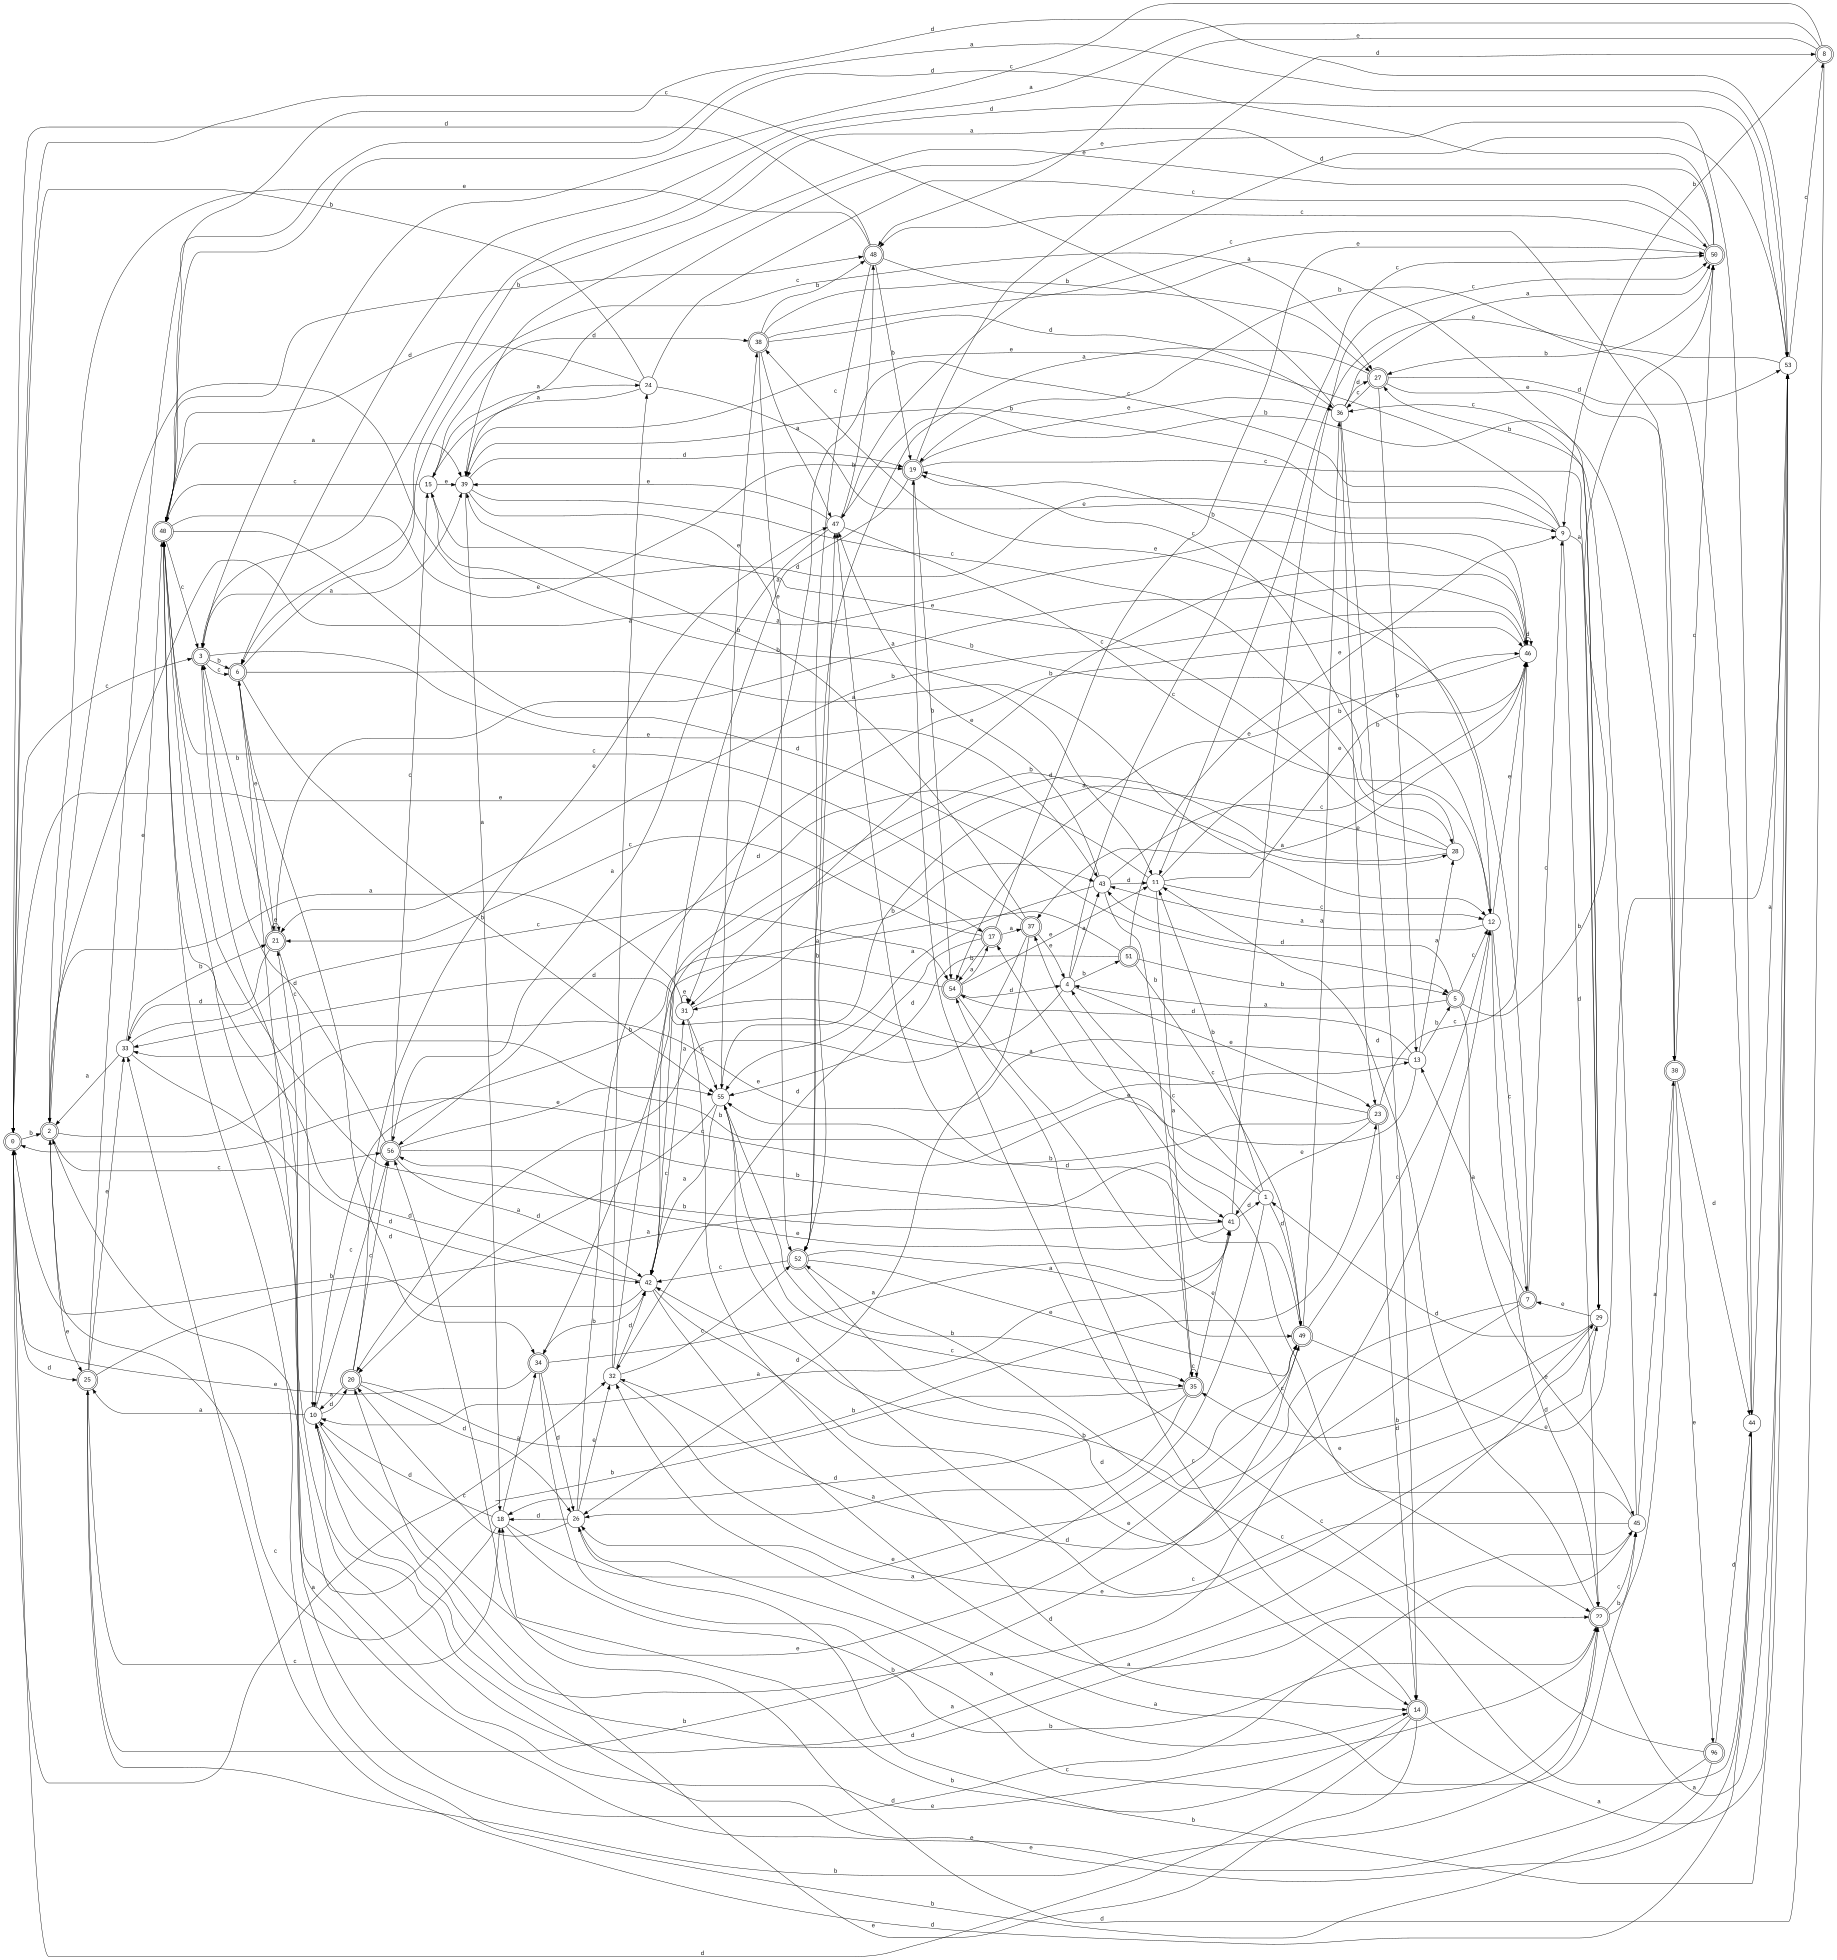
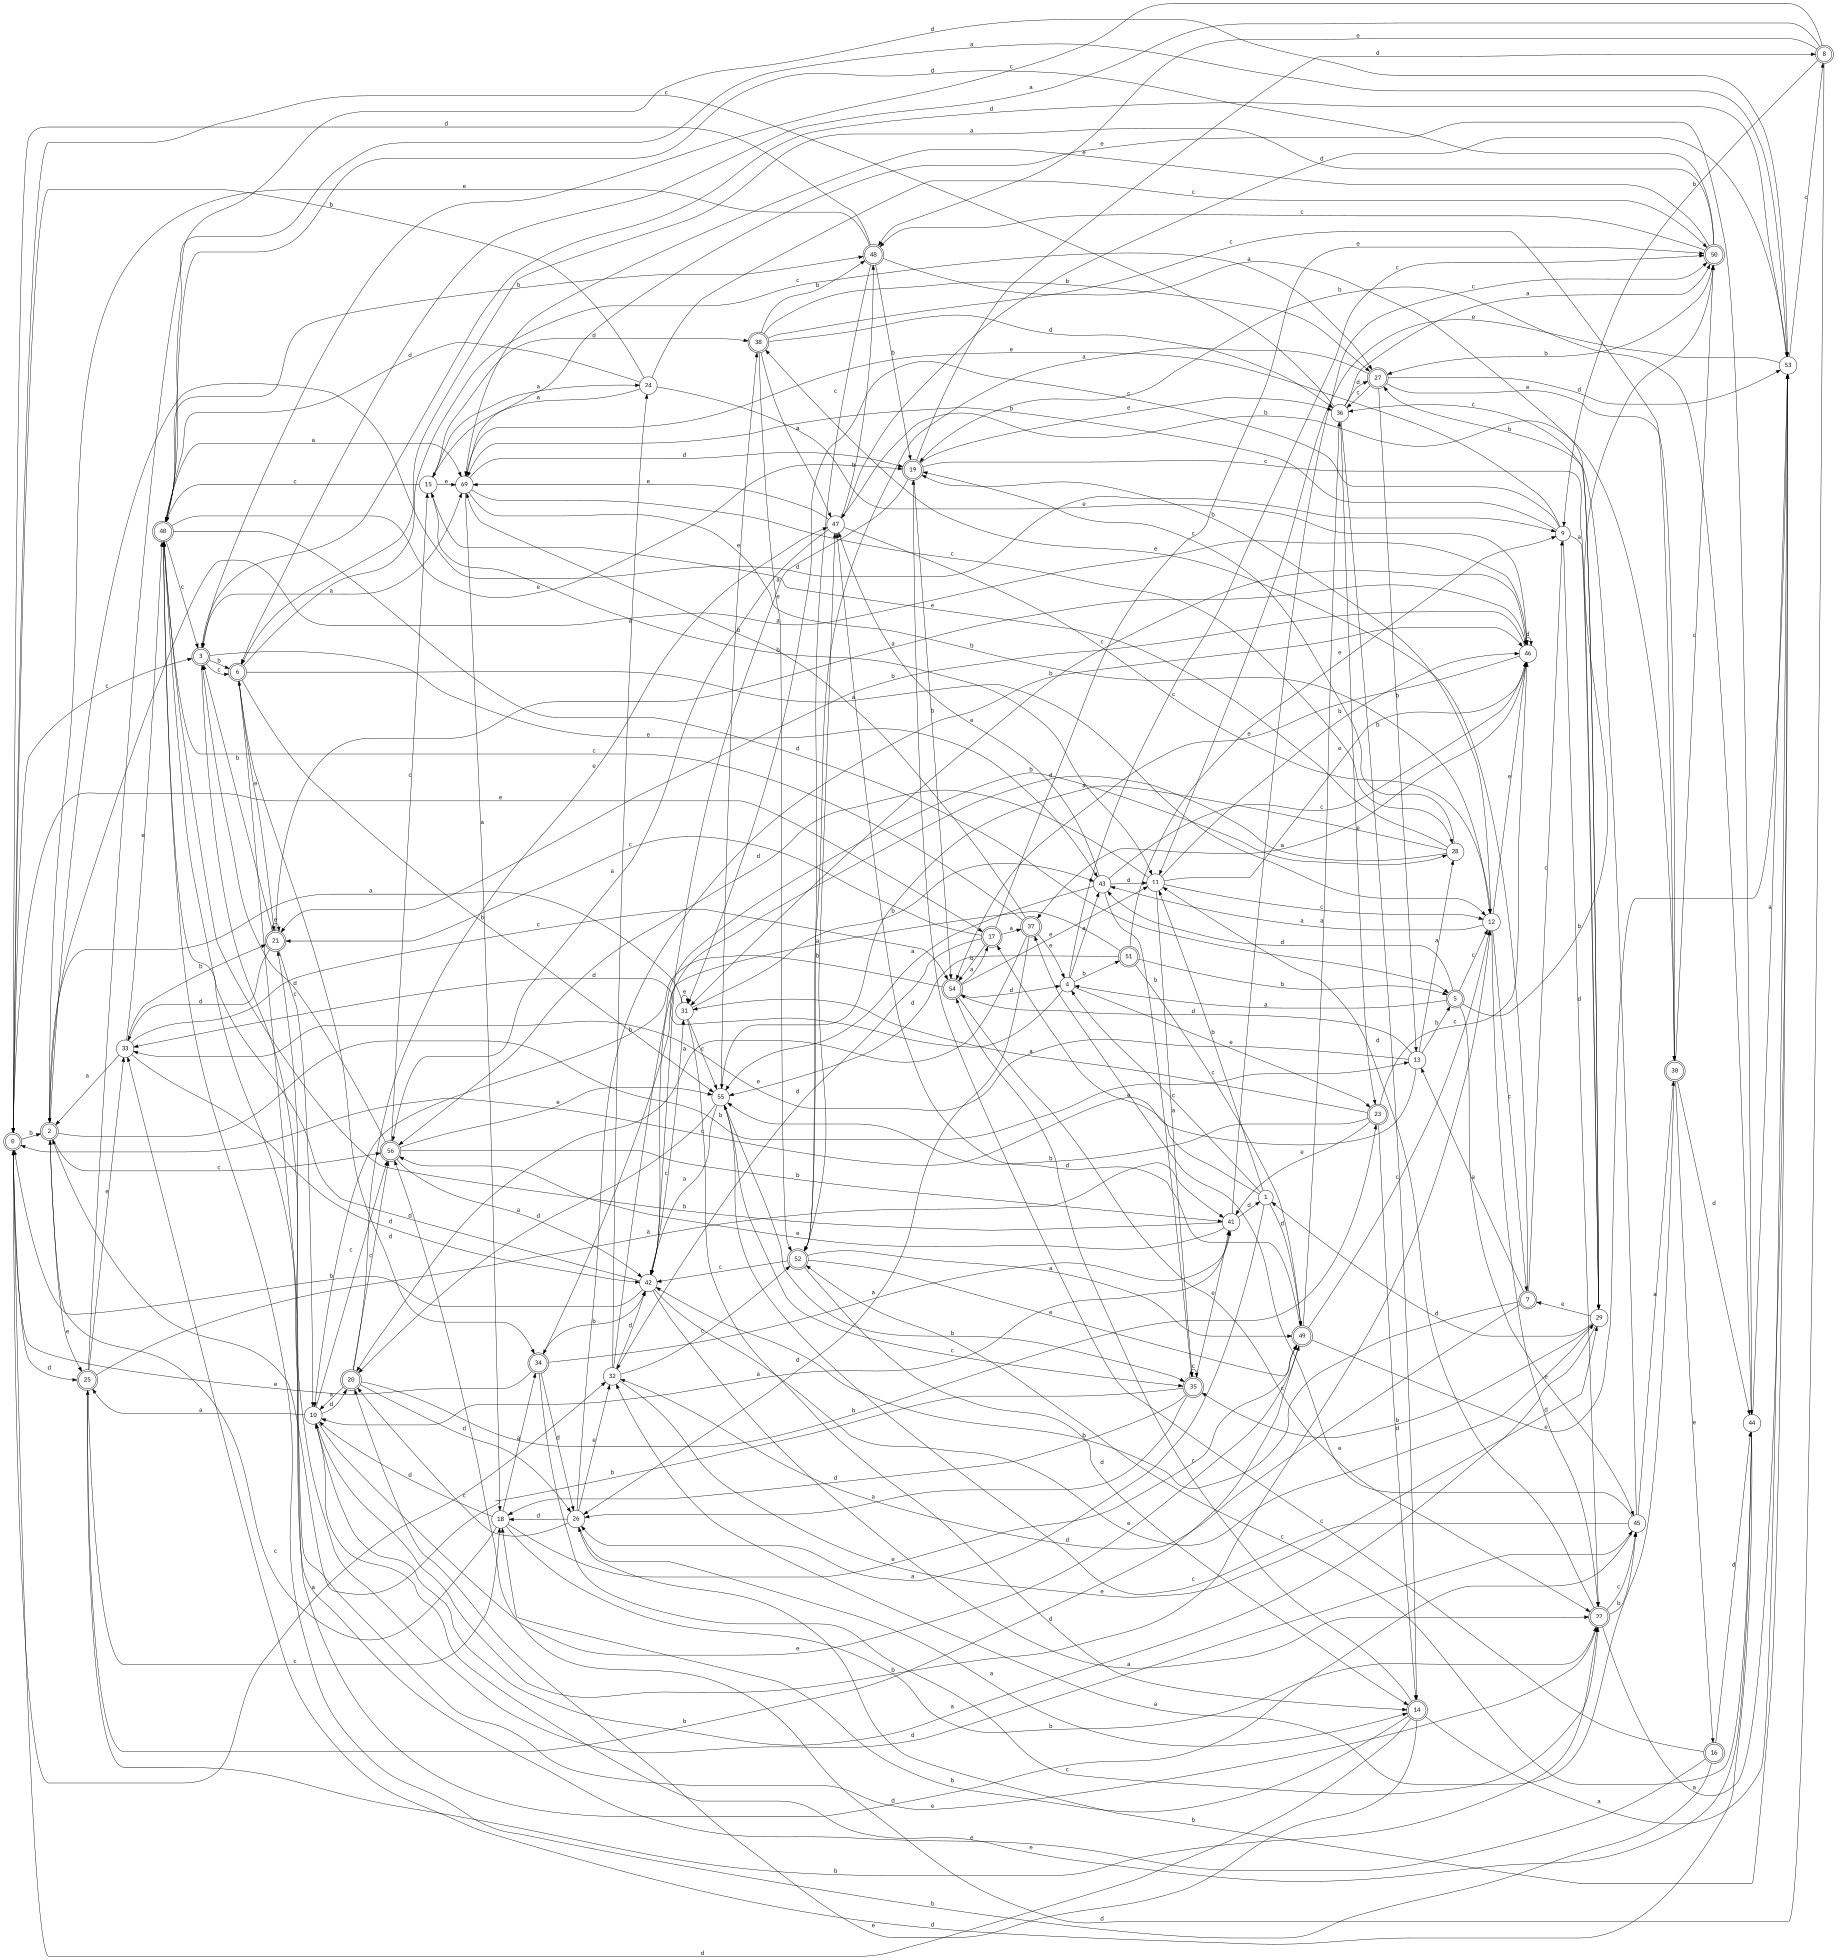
  digraph {
    fontname="IBM Plex Mono"
    rankdir=LR
    node [color=black fillcolor=white fontname="IBM Plex Mono" shape=doublecircle style="rounded,filled"]
    edge [fontname="IBM Plex Mono"]
    n1 [label=0]
    n2 [label=2]
    n3 [label=3]
    n4 [label=17]
    n5 [label=25]
    n6 [label=32 shape=circle style=filled]
    n7 [label=9 shape=circle style=filled]
    n8 [label=13 shape=circle style=filled]
    n9 [label=46 shape=circle style=filled]
    n10 [label=56]
    n11 [label=6]
-   n12 [label=39 shape=circle style=filled]
+   n12 [label=69 shape=circle style=filled]
    n13 [label=43 shape=circle style=filled]
    n14 [label=45 shape=circle style=filled]
    n15 [label=50]
    n16 [label=21]
    n17 [label=54]
    n18 [label=37]
    n19 [label=33 shape=circle style=filled]
    n20 [label=22 style=filled]
    n21 [label=18 shape=circle style=filled]
    n22 [label=53 shape=circle style=filled]
    n23 [label=41 shape=circle style=filled]
    n24 [label=42 shape=circle style=filled]
    n25 [label=29 shape=circle style=filled]
    n26 [label=28 shape=circle style=filled]
    n27 [label=24 shape=circle style=filled]
    n28 [label=52]
    n29 [label=1 shape=circle style=filled]
    n30 [label=4 shape=circle style=filled]
    n31 [label=11 shape=circle style=filled]
    n32 [label=26 shape=circle style=filled]
    n33 [label=49]
    n34 [label=23]
    n35 [label=51]
    n36 [label=12 shape=circle style=filled]
    n37 [label=35]
    n38 [label=20]
    n39 [label=14]
    n40 [label=36 shape=circle style=filled]
    n41 [label=47 shape=circle style=filled]
    n42 [label=31 shape=circle style=filled]
    n43 [label=5]
    n44 [label=55 shape=circle style=filled]
    n45 [label=15 shape=circle style=filled]
    n46 [label=27]
    n47 [label=34]
    n48 [label=19]
    n49 [label=44 shape=circle style=filled]
    n50 [label=40]
    n51 [label=30]
    n52 [label=48]
    n53 [label=7]
    n54 [label=10 shape=circle style=filled]
    n55 [label=38]
    n56 [label=8]
-   n57 [label=96]
+   n57 [label=16]
    n1 -> n2 [label=b]
    n1 -> n3 [label=c]
    n1 -> n4 [label=e]
    n1 -> n5 [label=d]
    n1 -> n6 [label=a]
    n2 -> n5 [label=e]
    n2 -> n7 [label=d]
    n2 -> n8 [label=b]
    n2 -> n9 [label=a]
    n2 -> n10 [label=c]
    n3 -> n11 [label=b]
    n3 -> n11 [label=c]
    n3 -> n12 [label=a]
    n3 -> n13 [label=e]
    n3 -> n14 [label=d]
    n4 -> n6 [label=d]
    n4 -> n15 [label=e]
    n4 -> n16 [label=c]
    n4 -> n17 [label=b]
    n4 -> n18 [label=a]
    n5 -> n19 [label=e]
    n5 -> n20 [label=b]
    n5 -> n21 [label=c]
    n5 -> n22 [label=d]
    n5 -> n23 [label=a]
    n6 -> n24 [label=d]
    n6 -> n25 [label=e]
    n6 -> n26 [label=b]
    n6 -> n27 [label=a]
    n6 -> n28 [label=c]
    n7 -> n12 [label=b]
    n7 -> n12 [label=e]
    n7 -> n20 [label=d]
    n7 -> n25 [label=a]
    n7 -> n42 [label=c]
    n8 -> n1 [label=c]
    n8 -> n17 [label=d]
    n8 -> n19 [label=e]
    n8 -> n26 [label=a]
    n8 -> n43 [label=b]
    n9 -> n9 [label=d]
    n9 -> n16 [label=b]
    n9 -> n17 [label=e]
    n9 -> n18 [label=a]
    n9 -> n42 [label=c]
    n10 -> n3 [label=d]
    n10 -> n23 [label=b]
    n10 -> n24 [label=a]
    n10 -> n44 [label=e]
    n10 -> n45 [label=c]
    n11 -> n16 [label=e]
    n11 -> n36 [label=a]
    n11 -> n44 [label=b]
    n11 -> n46 [label=c]
    n11 -> n47 [label=d]
    n12 -> n21 [label=a]
    n12 -> n26 [label=c]
    n12 -> n36 [label=b]
    n12 -> n48 [label=d]
    n12 -> n49 [label=e]
    n13 -> n9 [label=c]
    n13 -> n31 [label=d]
    n13 -> n37 [label=b]
    n13 -> n41 [label=e]
    n13 -> n44 [label=a]
    n14 -> n18 [label=e]
    n14 -> n44 [label=c]
    n14 -> n46 [label=b]
    n14 -> n50 [label=d]
    n14 -> n51 [label=a]
    n15 -> n11 [label=a]
    n15 -> n12 [label=e]
    n15 -> n46 [label=b]
    n15 -> n50 [label=d]
    n15 -> n52 [label=c]
    n16 -> n3 [label=b]
    n16 -> n9 [label=a]
    n16 -> n16 [label=e]
    n16 -> n19 [label=d]
    n16 -> n54 [label=c]
    n17 -> n4 [label=a]
    n17 -> n20 [label=c]
    n17 -> n30 [label=d]
    n17 -> n31 [label=e]
    n17 -> n54 [label=b]
    n18 -> n12 [label=b]
    n18 -> n30 [label=e]
    n18 -> n32 [label=d]
    n18 -> n38 [label=a]
    n18 -> n50 [label=c]
    n19 -> n2 [label=a]
    n19 -> n16 [label=b]
    n19 -> n17 [label=c]
    n19 -> n24 [label=d]
    n19 -> n50 [label=e]
    n20 -> n14 [label=b]
    n20 -> n14 [label=c]
    n20 -> n16 [label=e]
    n20 -> n22 [label=a]
    n20 -> n31 [label=d]
    n21 -> n2 [label=c]
    n21 -> n20 [label=b]
    n21 -> n33 [label=e]
    n21 -> n47 [label=a]
    n21 -> n54 [label=d]
    n22 -> n3 [label=d]
    n22 -> n31 [label=e]
    n22 -> n32 [label=b]
    n22 -> n50 [label=a]
    n22 -> n56 [label=c]
    n23 -> n10 [label=e]
    n23 -> n15 [label=c]
    n23 -> n29 [label=d]
    n23 -> n50 [label=b]
    n23 -> n54 [label=a]
    n24 -> n1 [label=b]
    n24 -> n20 [label=a]
    n24 -> n25 [label=e]
    n24 -> n42 [label=c]
    n24 -> n50 [label=d]
    n25 -> n29 [label=d]
    n25 -> n37 [label=b]
    n25 -> n40 [label=c]
    n25 -> n53 [label=e]
    n25 -> n54 [label=a]
    n26 -> n24 [label=d]
    n26 -> n44 [label=a]
    n26 -> n45 [label=e]
    n26 -> n48 [label=c]
    n27 -> n1 [label=b]
    n27 -> n9 [label=e]
    n27 -> n15 [label=c]
    n27 -> n45 [label=a]
    n27 -> n50 [label=d]
    n28 -> n24 [label=c]
    n28 -> n33 [label=a]
    n28 -> n33 [label=e]
    n28 -> n39 [label=d]
    n28 -> n41 [label=b]
    n29 -> n4 [label=e]
    n29 -> n30 [label=c]
    n29 -> n31 [label=b]
    n29 -> n32 [label=a]
    n29 -> n33 [label=d]
    n30 -> n13 [label=a]
    n30 -> n15 [label=c]
    n30 -> n19 [label=d]
    n30 -> n34 [label=e]
    n30 -> n35 [label=b]
    n31 -> n9 [label=b]
    n31 -> n9 [label=e]
    n31 -> n10 [label=d]
    n31 -> n36 [label=c]
    n31 -> n37 [label=a]
    n32 -> n6 [label=e]
    n32 -> n9 [label=b]
    n32 -> n21 [label=d]
    n32 -> n38 [label=c]
    n32 -> n39 [label=a]
    n33 -> n5 [label=b]
    n33 -> n22 [label=e]
    n33 -> n36 [label=c]
    n33 -> n40 [label=a]
    n33 -> n41 [label=d]
    n34 -> n9 [label=c]
    n34 -> n23 [label=e]
    n34 -> n39 [label=d]
    n34 -> n42 [label=a]
    n34 -> n44 [label=b]
    n35 -> n7 [label=e]
    n35 -> n33 [label=c]
    n35 -> n43 [label=b]
    n35 -> n44 [label=d]
    n35 -> n47 [label=a]
    n36 -> n9 [label=e]
    n36 -> n13 [label=a]
    n36 -> n20 [label=d]
    n36 -> n48 [label=b]
    n36 -> n53 [label=c]
    n37 -> n2 [label=b]
    n37 -> n21 [label=d]
    n37 -> n23 [label=e]
    n37 -> n32 [label=a]
    n37 -> n37 [label=c]
    n38 -> n10 [label=c]
    n38 -> n32 [label=d]
    n38 -> n34 [label=b]
    n38 -> n41 [label=e]
    n38 -> n54 [label=a]
    n39 -> n1 [label=d]
    n39 -> n17 [label=c]
    n39 -> n21 [label=b]
    n39 -> n22 [label=a]
    n39 -> n38 [label=e]
    n40 -> n1 [label=c]
    n40 -> n15 [label=a]
    n40 -> n34 [label=e]
    n40 -> n39 [label=b]
    n40 -> n46 [label=d]
    n41 -> n10 [label=a]
    n41 -> n12 [label=e]
    n41 -> n22 [label=d]
    n41 -> n36 [label=c]
    n41 -> n52 [label=b]
    n42 -> n2 [label=a]
    n42 -> n13 [label=b]
    n42 -> n39 [label=d]
    n42 -> n42 [label=e]
    n42 -> n44 [label=c]
    n43 -> n13 [label=d]
    n43 -> n14 [label=e]
    n43 -> n15 [label=b]
    n43 -> n30 [label=a]
    n43 -> n36 [label=c]
    n44 -> n24 [label=a]
    n44 -> n37 [label=b]
    n44 -> n37 [label=c]
    n44 -> n38 [label=d]
    n44 -> n55 [label=e]
    n45 -> n12 [label=e]
    n45 -> n27 [label=a]
    n45 -> n31 [label=b]
    n45 -> n50 [label=c]
    n45 -> n55 [label=d]
    n46 -> n8 [label=b]
    n46 -> n22 [label=d]
    n46 -> n28 [label=a]
    n46 -> n40 [label=c]
    n46 -> n51 [label=e]
    n47 -> n1 [label=e]
    n47 -> n20 [label=c]
    n47 -> n23 [label=a]
    n47 -> n24 [label=b]
    n47 -> n32 [label=d]
    n48 -> n17 [label=b]
    n48 -> n24 [label=a]
    n48 -> n25 [label=c]
    n48 -> n40 [label=e]
    n48 -> n56 [label=d]
    n49 -> n19 [label=d]
    n49 -> n22 [label=a]
    n49 -> n28 [label=c]
    n49 -> n48 [label=b]
    n49 -> n54 [label=e]
    n50 -> n3 [label=c]
    n50 -> n12 [label=a]
    n50 -> n43 [label=d]
    n50 -> n48 [label=e]
    n50 -> n52 [label=b]
    n51 -> n6 [label=a]
    n51 -> n15 [label=c]
    n51 -> n41 [label=b]
    n51 -> n49 [label=d]
    n51 -> n57 [label=e]
    n52 -> n1 [label=d]
    n52 -> n2 [label=e]
    n52 -> n25 [label=a]
    n52 -> n28 [label=c]
    n52 -> n48 [label=b]
    n53 -> n6 [label=d]
    n53 -> n7 [label=c]
    n53 -> n8 [label=a]
    n53 -> n24 [label=b]
    n53 -> n55 [label=e]
    n54 -> n5 [label=a]
    n54 -> n10 [label=c]
    n54 -> n33 [label=e]
    n54 -> n36 [label=b]
    n54 -> n38 [label=d]
    n55 -> n28 [label=e]
    n55 -> n40 [label=d]
    n55 -> n41 [label=a]
    n55 -> n46 [label=b]
    n55 -> n51 [label=c]
    n55 -> n52 [label=b]
    n56 -> n3 [label=c]
    n56 -> n7 [label=b]
    n56 -> n10 [label=d]
    n56 -> n11 [label=a]
    n56 -> n52 [label=e]
    n57 -> n11 [label=e]
    n57 -> n48 [label=c]
    n57 -> n49 [label=d]
    n57 -> n50 [label=b]
  }
